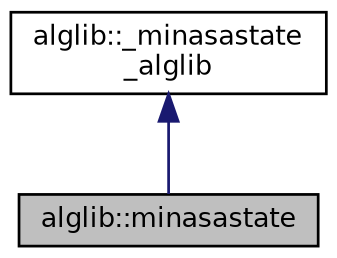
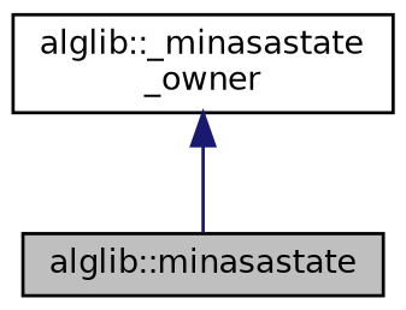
  digraph {
    node [color=black fontname=Helvetica fontsize=10 shape=record style=filled]
    n1 [fillcolor=grey75 fontcolor=black height=0.2 label="alglib::minasastate" width=0.4]
-   n2 [fillcolor=white height=0.2 label="alglib::_minasastate\l_alglib" width=0.4]
+   n2 [fillcolor=white height=0.2 label="alglib::_minasastate\l_owner" width=0.4]
    n2 -> n1 [color=midnightblue dir=back fontname=Helvetica fontsize=10 labelfontname=Helvetica labelfontsize=10 style=solid]
  }
